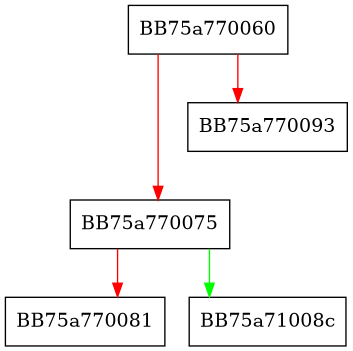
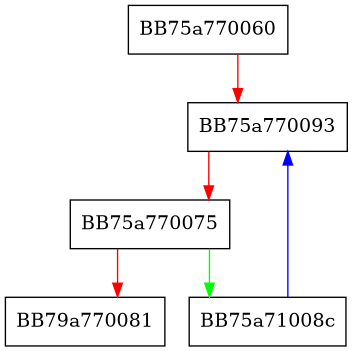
  digraph {
    splines=ortho
    node [shape=box]
    edge [color=red]
    BB75a770060
    BB75a770093
    BB75a770075
    n4 [label=BB75a71008c]
-   BB75a770081
+   BB75a770081 [label=BB79a770081]
    BB75a770060 -> BB75a770093
-   BB75a770060 -> BB75a770075
+   BB75a770093 -> BB75a770075
    BB75a770075 -> n4 [color=green]
    BB75a770075 -> BB75a770081
+   n4 -> BB75a770093 [color=blue]
  }
